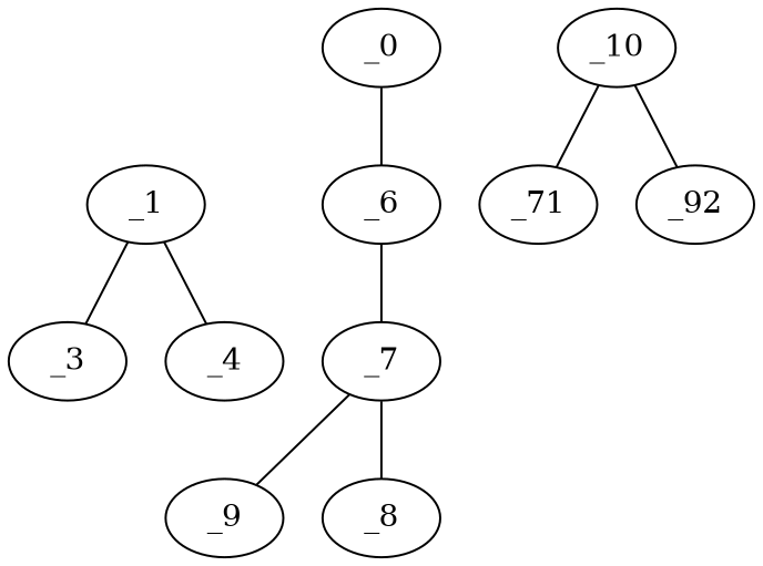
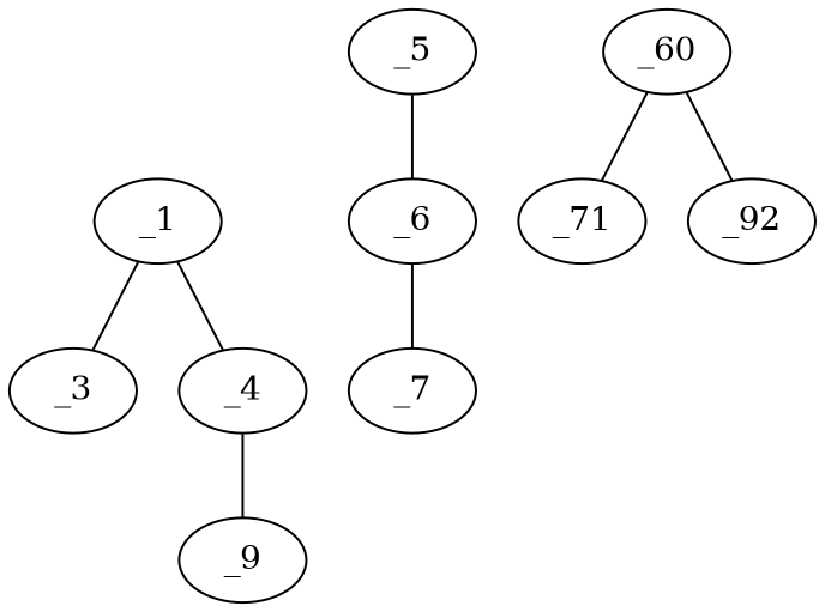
  graph {
    node [charge=0 chem=1 symbol="C  " x=2.866 y=0.75]
    edge [valence=1]
    _1 [chem=6 symbol="P  " y=-1.75]
    _3 [x=3.7321 y=-2.25]
    _4 [y=-0.75]
-   _5 [x=3.7321 y=-0.25 label=_0]
+   _5 [x=3.7321 y=-0.25]
    _6 [chem=6 symbol="P  " x=3.7321]
    _7 [chem=4 symbol="N  " x=4.5981 y=1.25]
-   _8 [x=5.4641]
    _9 [x=4.5981 y=2.25]
-   _10 [chem=4 symbol="N  " y=1.25]
+   _10 [chem=4 symbol="N  " y=1.25 label=_60]
    n10 [label=_71 x=2]
    n11 [label=_92 y=2.25]
    _1 -- _3
    _1 -- _4
    _5 -- _6
    _6 -- _7
-   _7 -- _8
-   _7 -- _9
+   _4 -- _9
    _10 -- n10
    _10 -- n11
  }
